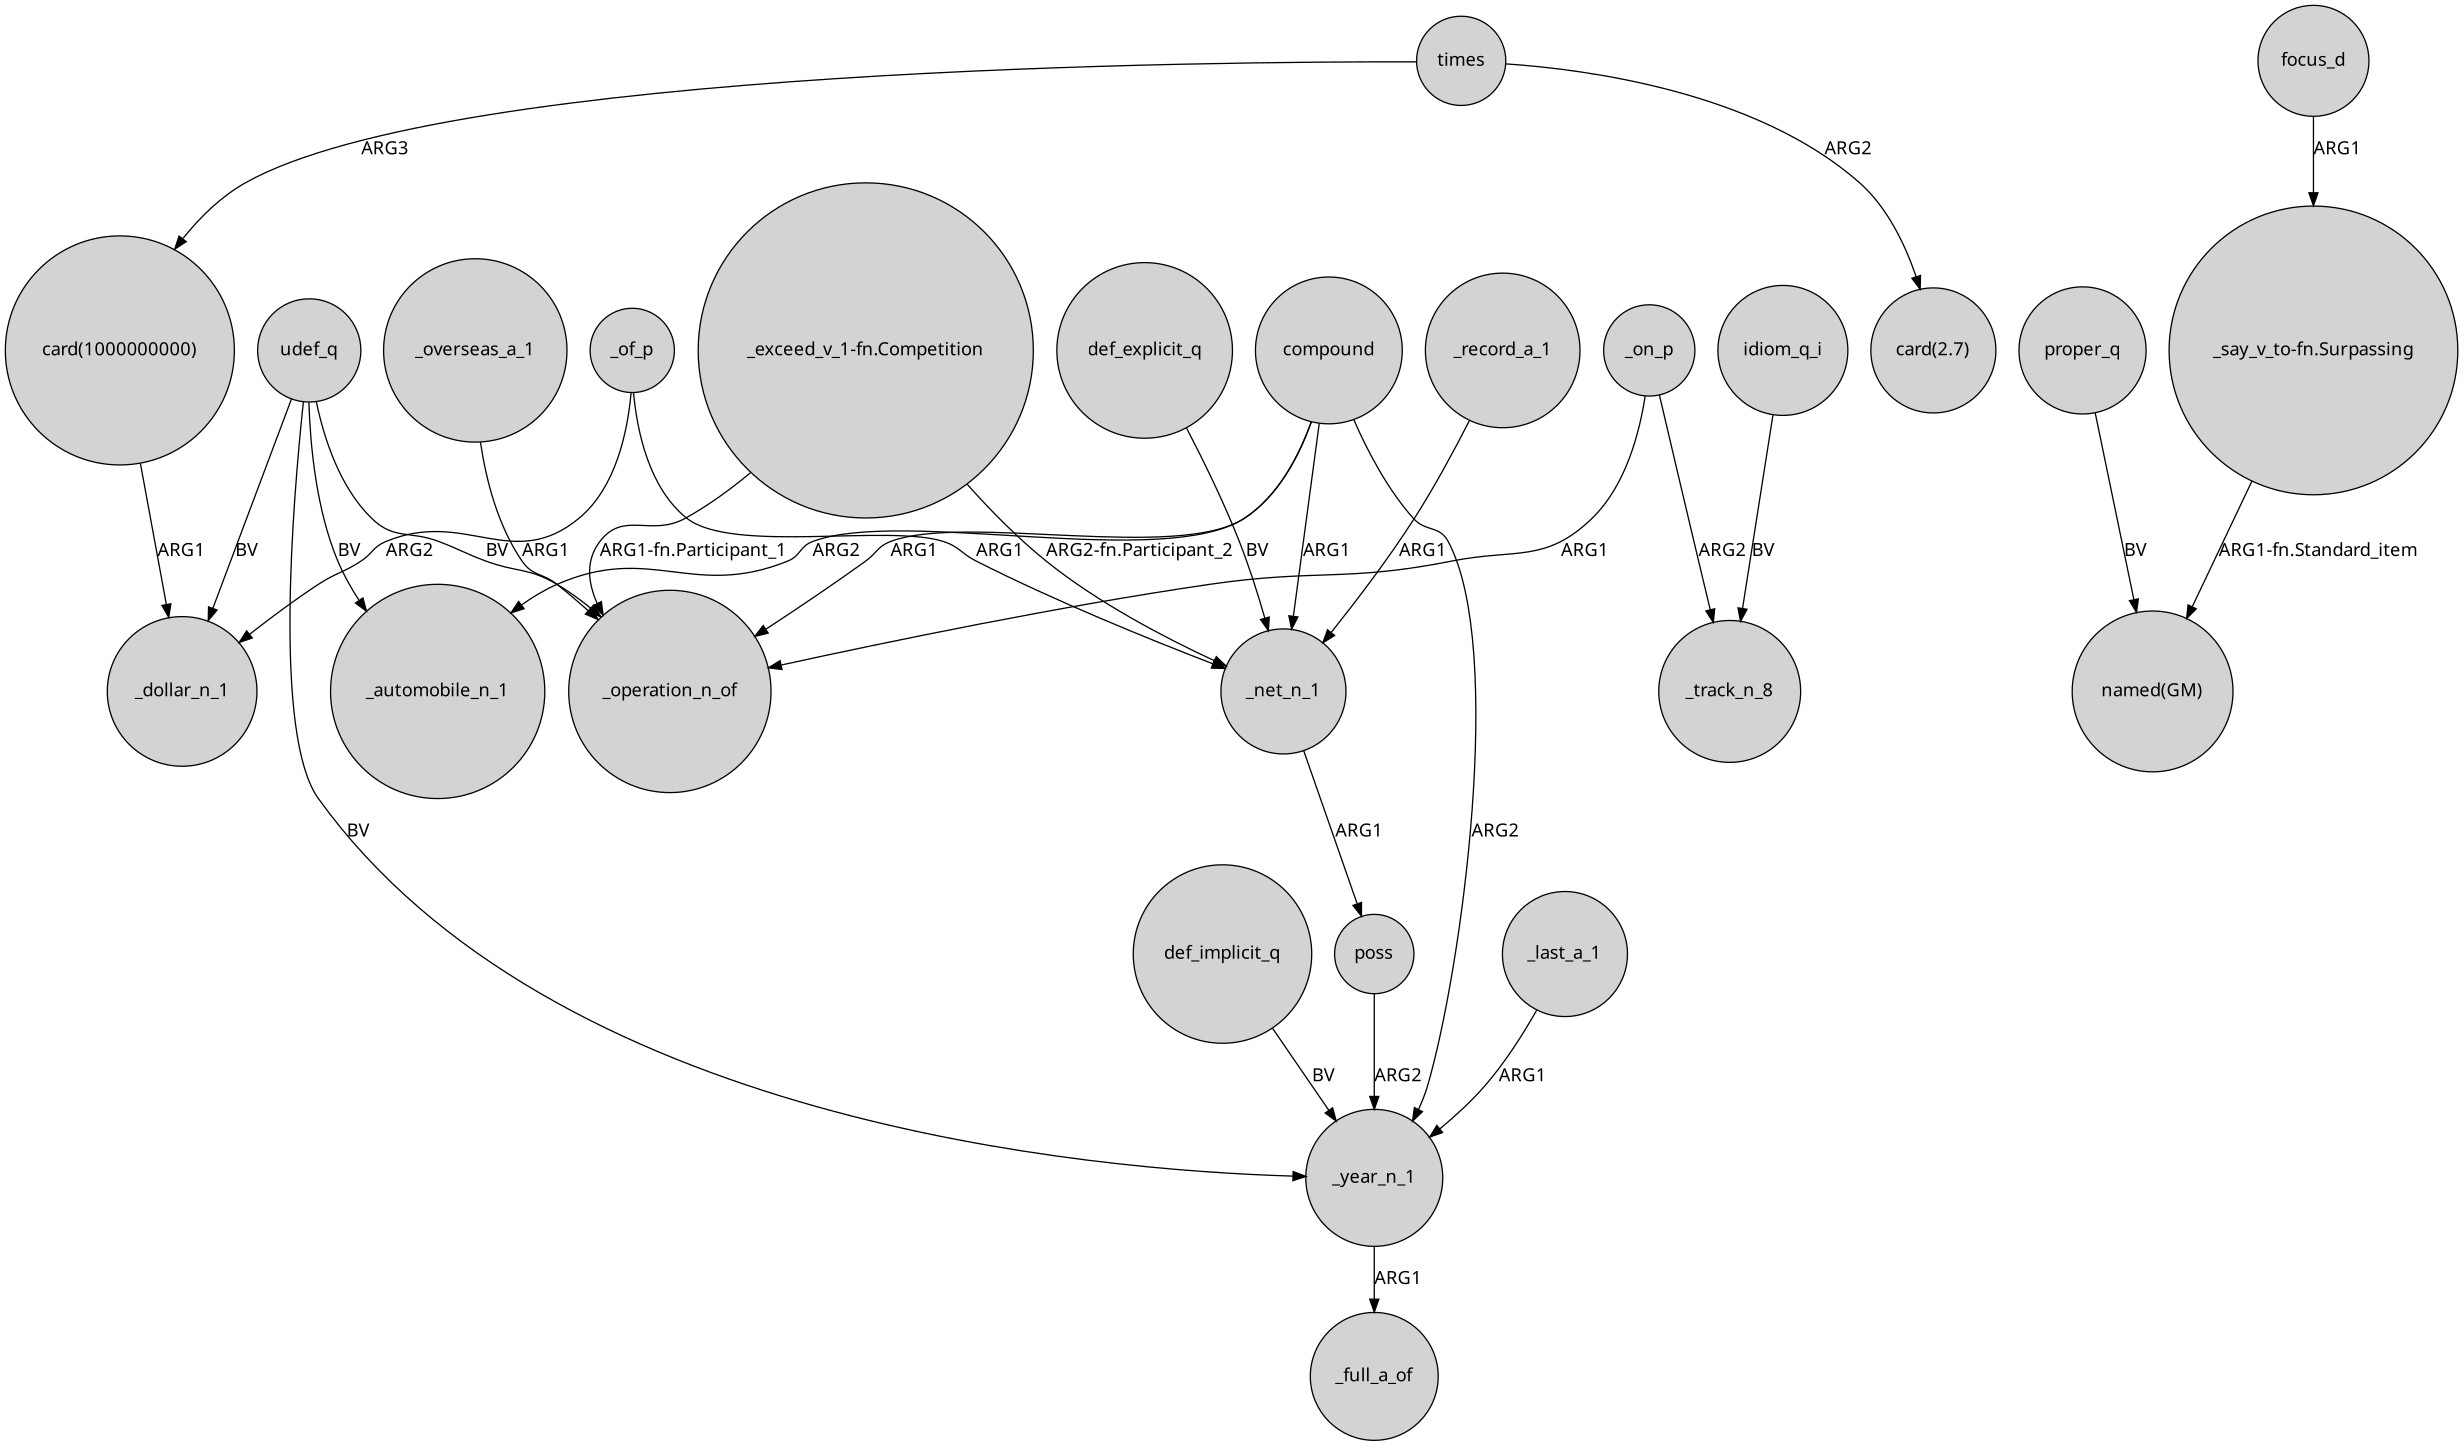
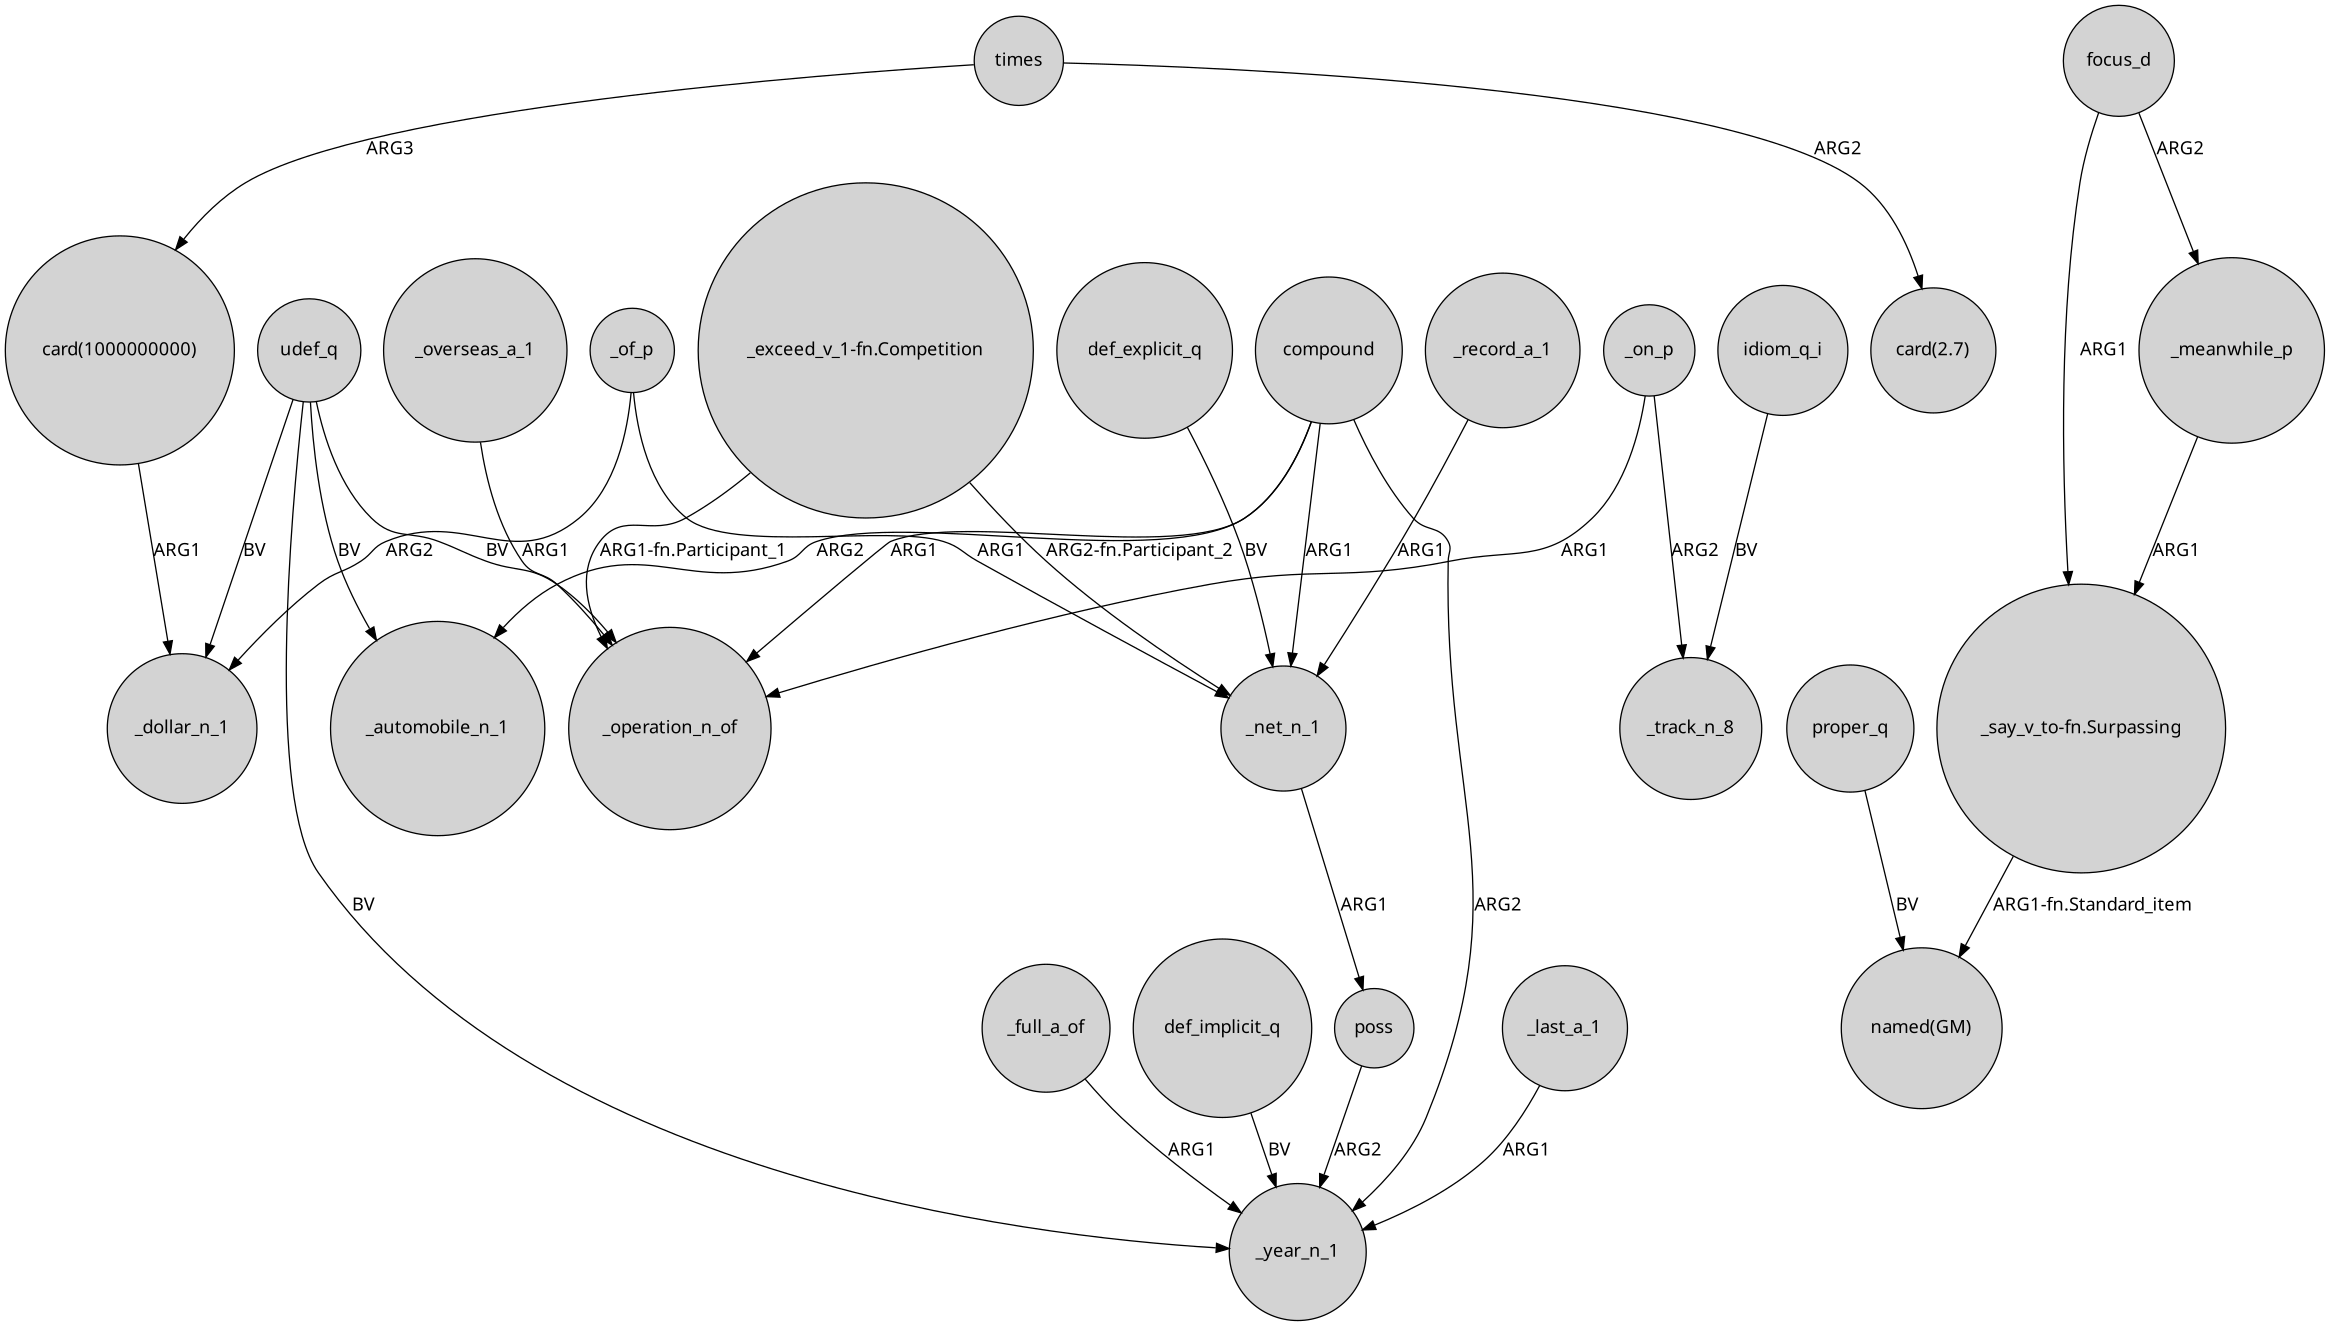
  digraph {
    fontname="Noto Sans"
    node [fontname="Noto Sans" shape=circle style=filled]
    edge [fontname="Noto Sans"]
    "card(1000000000)"
    _dollar_n_1
    def_explicit_q
    _net_n_1
    poss
    "_exceed_v_1-fn.Competition"
    _operation_n_of
    times
    "card(2.7)"
    _full_a_of
    _year_n_1
    def_implicit_q
    proper_q
    "named(GM)"
    compound
    _automobile_n_1
    _record_a_1
    "_say_v_to-fn.Surpassing"
    n19 [label=_track_n_8]
    idiom_q_i
    _on_p
+   _meanwhile_p
    _overseas_a_1
    udef_q
    focus_d
    _last_a_1
    _of_p
    "card(1000000000)" -> _dollar_n_1 [label=ARG1]
    def_explicit_q -> _net_n_1 [label=BV]
    _net_n_1 -> poss [label=ARG1]
    poss -> _year_n_1 [label=ARG2]
    "_exceed_v_1-fn.Competition" -> _net_n_1 [label="ARG2-fn.Participant_2"]
    "_exceed_v_1-fn.Competition" -> _operation_n_of [label="ARG1-fn.Participant_1"]
    times -> "card(1000000000)" [label=ARG3]
    times -> "card(2.7)" [label=ARG2]
-   _year_n_1 -> _full_a_of [label=ARG1]
+   _full_a_of -> _year_n_1 [label=ARG1]
    def_implicit_q -> _year_n_1 [label=BV]
    proper_q -> "named(GM)" [label=BV]
    compound -> _net_n_1 [label=ARG1]
    compound -> _operation_n_of [label=ARG1]
    compound -> _year_n_1 [label=ARG2]
    compound -> _automobile_n_1 [label=ARG2]
    _record_a_1 -> _net_n_1 [label=ARG1]
    "_say_v_to-fn.Surpassing" -> "named(GM)" [label="ARG1-fn.Standard_item"]
    idiom_q_i -> n19 [label=BV]
    _on_p -> _operation_n_of [label=ARG1]
    _on_p -> n19 [label=ARG2]
+   _meanwhile_p -> "_say_v_to-fn.Surpassing" [label=ARG1]
    _overseas_a_1 -> _operation_n_of [label=ARG1]
    udef_q -> _dollar_n_1 [label=BV]
    udef_q -> _operation_n_of [label=BV]
    udef_q -> _year_n_1 [label=BV]
    udef_q -> _automobile_n_1 [label=BV]
    focus_d -> "_say_v_to-fn.Surpassing" [label=ARG1]
+   focus_d -> _meanwhile_p [label=ARG2]
    _last_a_1 -> _year_n_1 [label=ARG1]
    _of_p -> _dollar_n_1 [label=ARG2]
    _of_p -> _net_n_1 [label=ARG1]
  }
